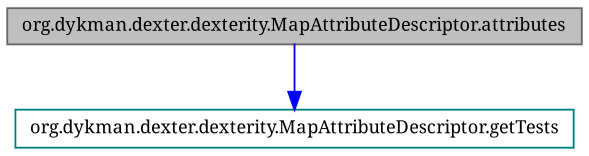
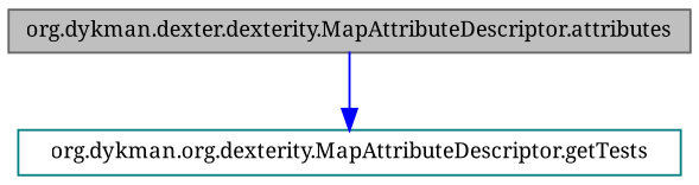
  digraph {
    rankdir=TB
    fontname="Noto Serif"
    node [fontname="Noto Serif" fontsize=10 shape=record]
    n1 [color=gray40 fillcolor=grey75 fontcolor=black height=0.2 label="org.dykman.dexter.dexterity.MapAttributeDescriptor.attributes" style=filled width=0.4]
-   n2 [color=teal height=0.2 label="org.dykman.dexter.dexterity.MapAttributeDescriptor.getTests" width=0.4]
+   n2 [color=teal height=0.2 label="org.dykman.org.dexterity.MapAttributeDescriptor.getTests" width=0.4]
    n1 -> n2 [color=blue fontname="Noto Serif" fontsize=10 labelfontname=FreeSans labelfontsize=10 style=solid]
  }
